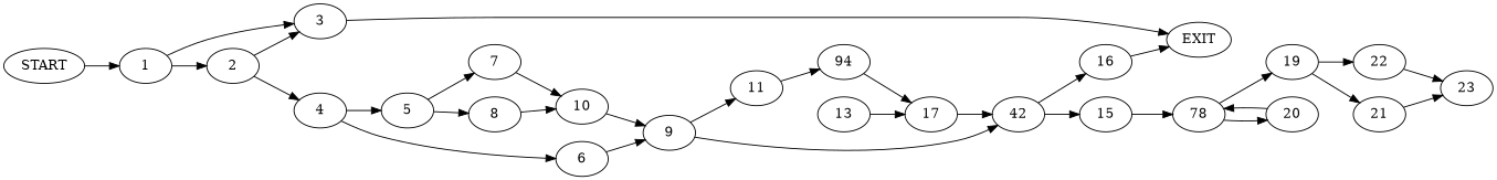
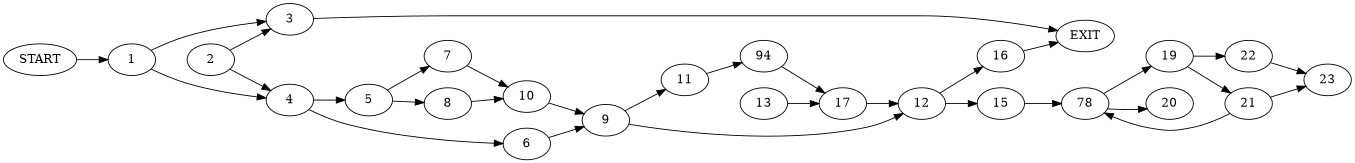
  digraph {
    rankdir=LR
    n1 [label=START]
    1
    2
    3
    n5 [label=EXIT]
    4
    5
    6
    7
    8
    9
    10
    11
-   12 [label=42]
+   12
    n15 [label=94]
    15
    16
    13
    17
    n20 [label=78]
    19
    20
    21
    22
    23
    n1 -> 1
-   1 -> 2
+   1 -> 4
    1 -> 3
    2 -> 3
    2 -> 4
    3 -> n5
    4 -> 5
    4 -> 6
    5 -> 7
    5 -> 8
    6 -> 9
    7 -> 10
    8 -> 10
    9 -> 11
    9 -> 12
    10 -> 9
    11 -> n15
    12 -> 15
    12 -> 16
    n15 -> 17
    15 -> n20
    16 -> n5
    13 -> 17
    17 -> 12
    n20 -> 19
    n20 -> 20
    19 -> 21
    19 -> 22
-   20 -> n20
+   21 -> n20
    21 -> 23
    22 -> 23
  }
